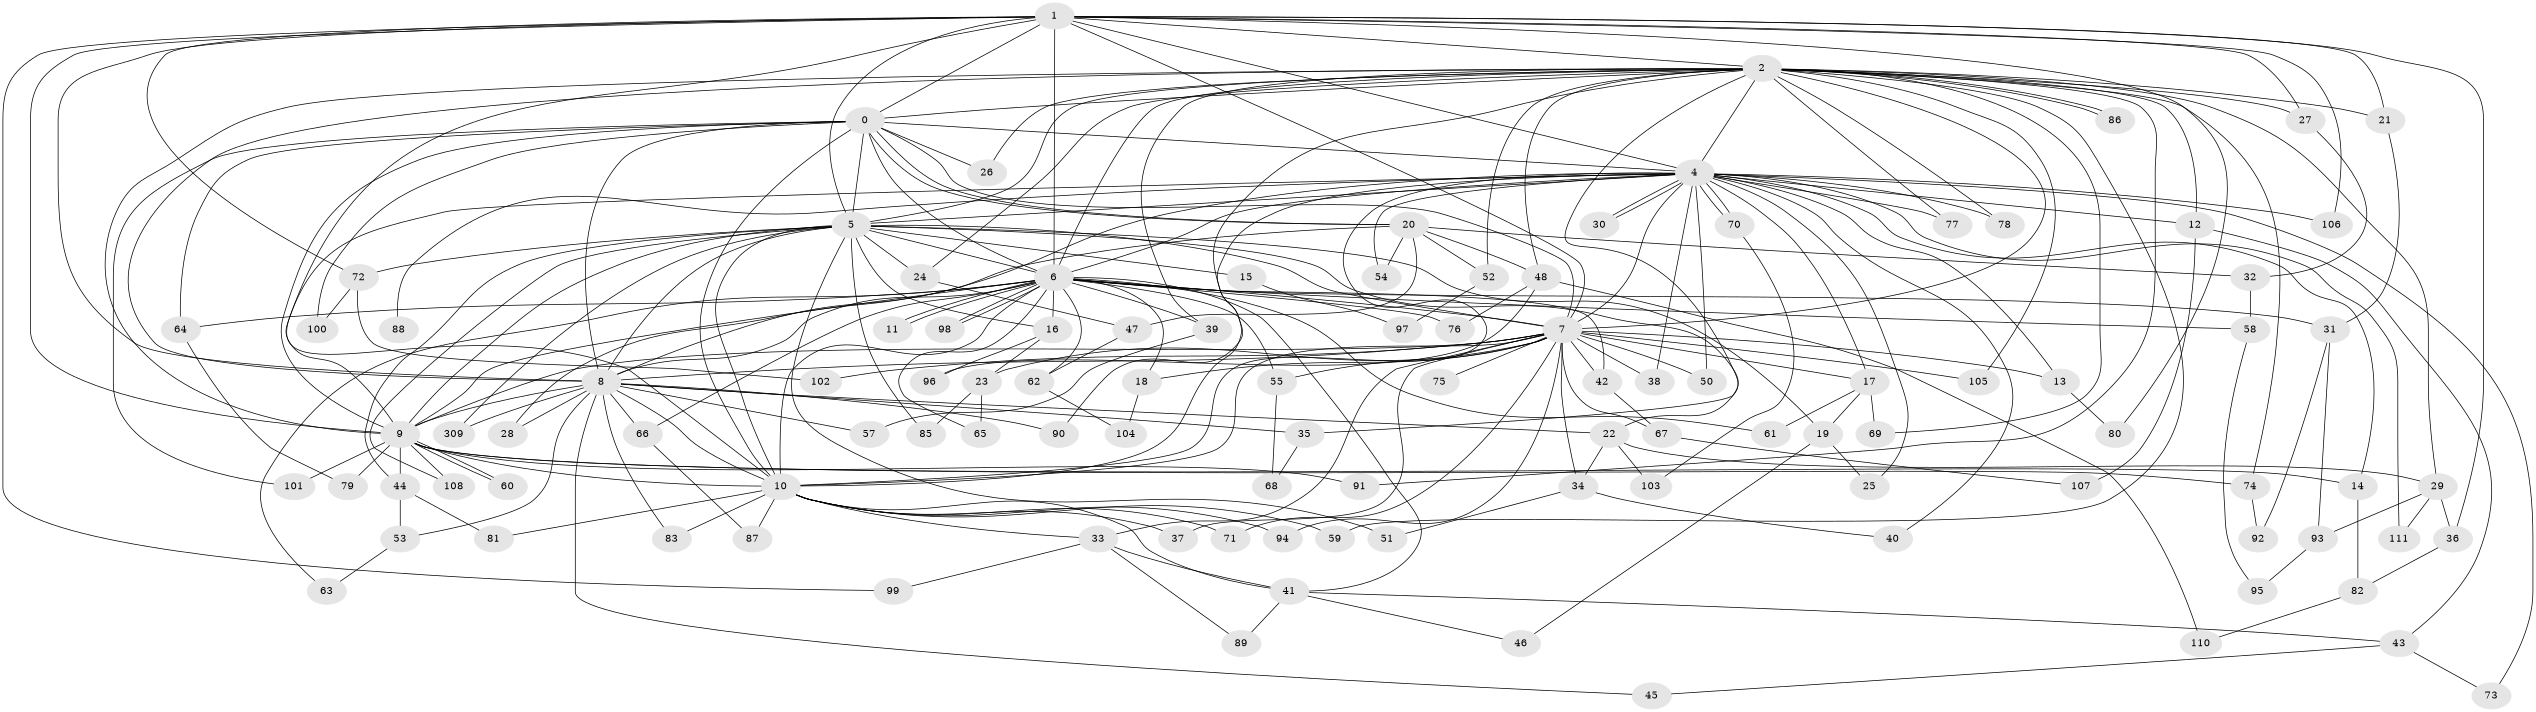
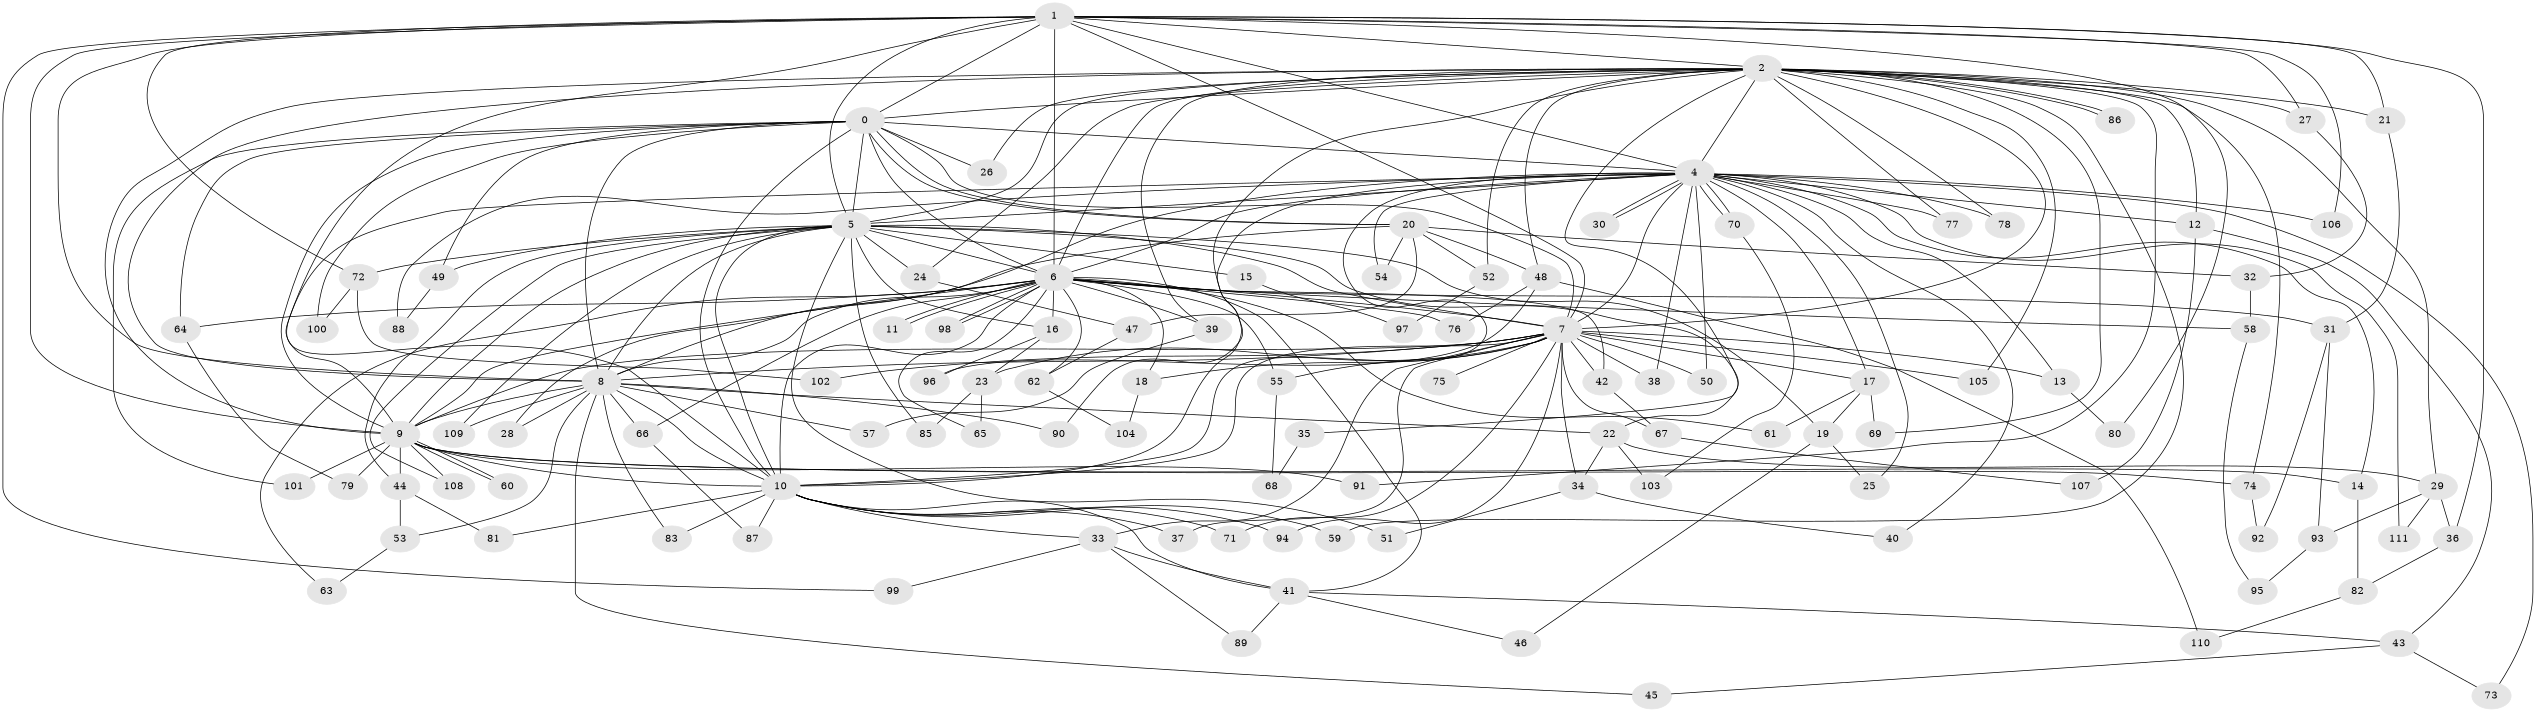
  graph {
    node [color=gray90 style=filled]
    1
    2
    n3 [label=0]
    4
    5
    6
    7
    8
    9
    10
    21
    27
    36
    72
    80
    99
    106
    12
    24
    26
    29
    35
    39
    48
    52
    59
    69
    74
    77
    78
    86
    91
    105
    20
+   49
    64
    100
    101
    13
    14
    17
    25
    30
    38
    40
    50
    54
    70
    73
    88
    90
    111
    15
    16
    19
    22
    44
    51
    85
    108
-   109 [label=309]
+   109
    11
    18
    31
    41
    42
    55
    58
    61
    62
    63
    65
    66
    76
    98
    23
    33
    34
    37
    67
    71
    75
    94
    102
    28
    45
    53
    57
    83
    60
    79
    81
    87
    32
    82
    43
    107
    47
    93
    68
    96
    110
    97
    92
    103
    46
    104
    89
    95
    1 -- 2
    1 -- n3
    1 -- 4
    1 -- 5
    1 -- 6
    1 -- 7
    1 -- 8
    1 -- 9
    1 -- 10
    1 -- 21
    1 -- 27
    1 -- 36
    1 -- 72
    1 -- 80
    1 -- 99
    1 -- 106
    2 -- n3
    2 -- 4
    2 -- 5
    2 -- 6
    2 -- 7
    2 -- 8
    2 -- 9
    2 -- 10
    2 -- 21
    2 -- 27
    2 -- 12
    2 -- 24
    2 -- 26
    2 -- 29
    2 -- 35
    2 -- 39
    2 -- 48
    2 -- 52
    2 -- 59
    2 -- 69
    2 -- 74
    2 -- 77
    2 -- 78
    2 -- 86
    2 -- 86
    2 -- 91
    2 -- 105
    n3 -- 4
    n3 -- 5
    n3 -- 6
    n3 -- 7
    n3 -- 8
    n3 -- 9
    n3 -- 10
    n3 -- 26
    n3 -- 20
    n3 -- 20
+   n3 -- 49
    n3 -- 64
    n3 -- 100
    n3 -- 101
    4 -- 5
    4 -- 6
    4 -- 7
    4 -- 8
    4 -- 9
    4 -- 10
    4 -- 106
    4 -- 12
    4 -- 77
    4 -- 78
    4 -- 13
    4 -- 14
    4 -- 17
    4 -- 25
    4 -- 30
    4 -- 30
    4 -- 38
    4 -- 40
    4 -- 50
    4 -- 54
    4 -- 70
    4 -- 70
    4 -- 73
    4 -- 88
    4 -- 90
    4 -- 111
    5 -- 6
    5 -- 7
    5 -- 8
    5 -- 9
    5 -- 10
    5 -- 72
    5 -- 24
+   5 -- 49
    5 -- 15
    5 -- 16
    5 -- 19
    5 -- 22
    5 -- 44
    5 -- 51
    5 -- 85
    5 -- 108
    5 -- 109
    6 -- 7
    6 -- 8
    6 -- 9
    6 -- 10
    6 -- 39
    6 -- 64
    6 -- 16
    6 -- 11
    6 -- 11
    6 -- 18
    6 -- 31
    6 -- 41
    6 -- 42
    6 -- 55
    6 -- 58
    6 -- 61
    6 -- 62
    6 -- 63
    6 -- 65
    6 -- 66
    6 -- 76
    6 -- 98
    6 -- 98
    7 -- 8
    7 -- 9
    7 -- 10
    7 -- 105
    7 -- 13
    7 -- 17
    7 -- 38
    7 -- 50
    7 -- 18
    7 -- 42
    7 -- 55
    7 -- 23
    7 -- 33
    7 -- 34
    7 -- 37
    7 -- 67
    7 -- 71
    7 -- 75
    7 -- 94
    7 -- 102
    8 -- 9
    8 -- 10
-   8 -- 35
    8 -- 90
    8 -- 22
    8 -- 109
    8 -- 66
    8 -- 28
    8 -- 45
    8 -- 53
    8 -- 57
    8 -- 83
    9 -- 10
    9 -- 74
    9 -- 91
    9 -- 101
    9 -- 14
    9 -- 44
    9 -- 108
    9 -- 60
    9 -- 60
    9 -- 79
    10 -- 59
    10 -- 41
    10 -- 33
    10 -- 37
    10 -- 71
    10 -- 94
    10 -- 83
    10 -- 81
    10 -- 87
    21 -- 31
    27 -- 32
    36 -- 82
    72 -- 100
    72 -- 102
    12 -- 43
    12 -- 107
    24 -- 47
    29 -- 36
    29 -- 111
    29 -- 93
    35 -- 68
    39 -- 57
    48 -- 76
    48 -- 96
    48 -- 110
    52 -- 97
    74 -- 92
    20 -- 48
    20 -- 52
    20 -- 54
    20 -- 28
    20 -- 32
    20 -- 47
+   49 -- 88
    64 -- 79
    13 -- 80
    14 -- 82
    17 -- 69
    17 -- 19
    17 -- 61
    70 -- 103
    15 -- 97
    16 -- 23
    16 -- 96
    19 -- 25
    19 -- 46
    22 -- 29
    22 -- 34
    22 -- 103
    44 -- 53
    44 -- 81
    18 -- 104
    31 -- 93
    31 -- 92
    41 -- 43
    41 -- 46
    41 -- 89
    42 -- 67
    55 -- 68
    58 -- 95
    62 -- 104
    66 -- 87
    23 -- 85
    23 -- 65
    33 -- 99
    33 -- 41
    33 -- 89
    34 -- 40
    34 -- 51
    67 -- 107
    53 -- 63
    32 -- 58
    82 -- 110
    43 -- 73
    43 -- 45
    47 -- 62
    93 -- 95
  }
